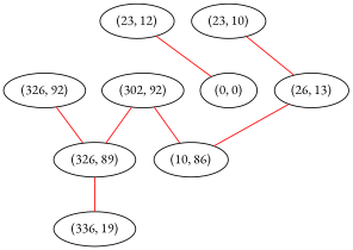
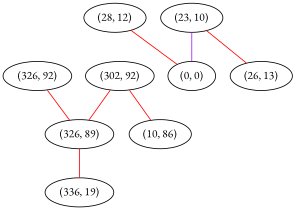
  graph {
    fontname="EB Garamond"
    node [fontname="EB Garamond"]
    edge [color=red fontname="EB Garamond" weight=1]
    "(302, 92)"
    "(326, 89)"
    "(10, 86)"
    "(336, 19)"
-   "(28, 12)" [label="(23, 12)"]
+   "(28, 12)"
    "(0, 0)"
    "(26, 13)"
    "(23, 10)"
    n9 [label="(326, 92)"]
    "(302, 92)" -- "(326, 89)"
    "(302, 92)" -- "(10, 86)"
    "(326, 89)" -- "(336, 19)"
    "(28, 12)" -- "(0, 0)"
-   "(26, 13)" -- "(10, 86)"
+   "(23, 10)" -- "(0, 0)" [color=purple weight=4]
    "(23, 10)" -- "(26, 13)"
    n9 -- "(326, 89)"
  }
